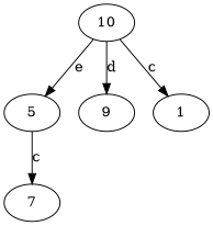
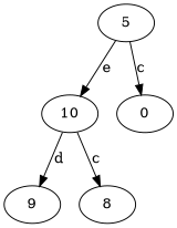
  strict digraph {
    5
    10
-   7
+   7 [label=0]
    9
-   1
-   10 -> 5 [label=e]
+   1 [label=8]
+   5 -> 10 [label=e]
    5 -> 7 [label=c]
    10 -> 9 [label=d]
    10 -> 1 [label=c]
  }
